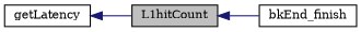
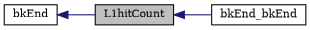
  digraph {
    fontname="DejaVu Serif"
    rankdir=LR
    node [color=black fillcolor=white fontname="DejaVu Serif" fontsize=10 shape=record style=filled]
    edge [color=midnightblue dir=back fontname="DejaVu Serif" fontsize=10 labelfontname=Helvetica labelfontsize=10 style=solid]
    n1 [fillcolor=grey75 fontcolor=black height=0.2 label=L1hitCount width=0.4]
-   n2 [height=0.2 label=bkEnd_finish width=0.4]
-   n3 [height=0.2 label=getLatency width=0.4]
+   n2 [height=0.2 label=bkEnd_bkEnd width=0.4]
+   n3 [height=0.2 label=bkEnd width=0.4]
    n1 -> n2
    n3 -> n1
  }
